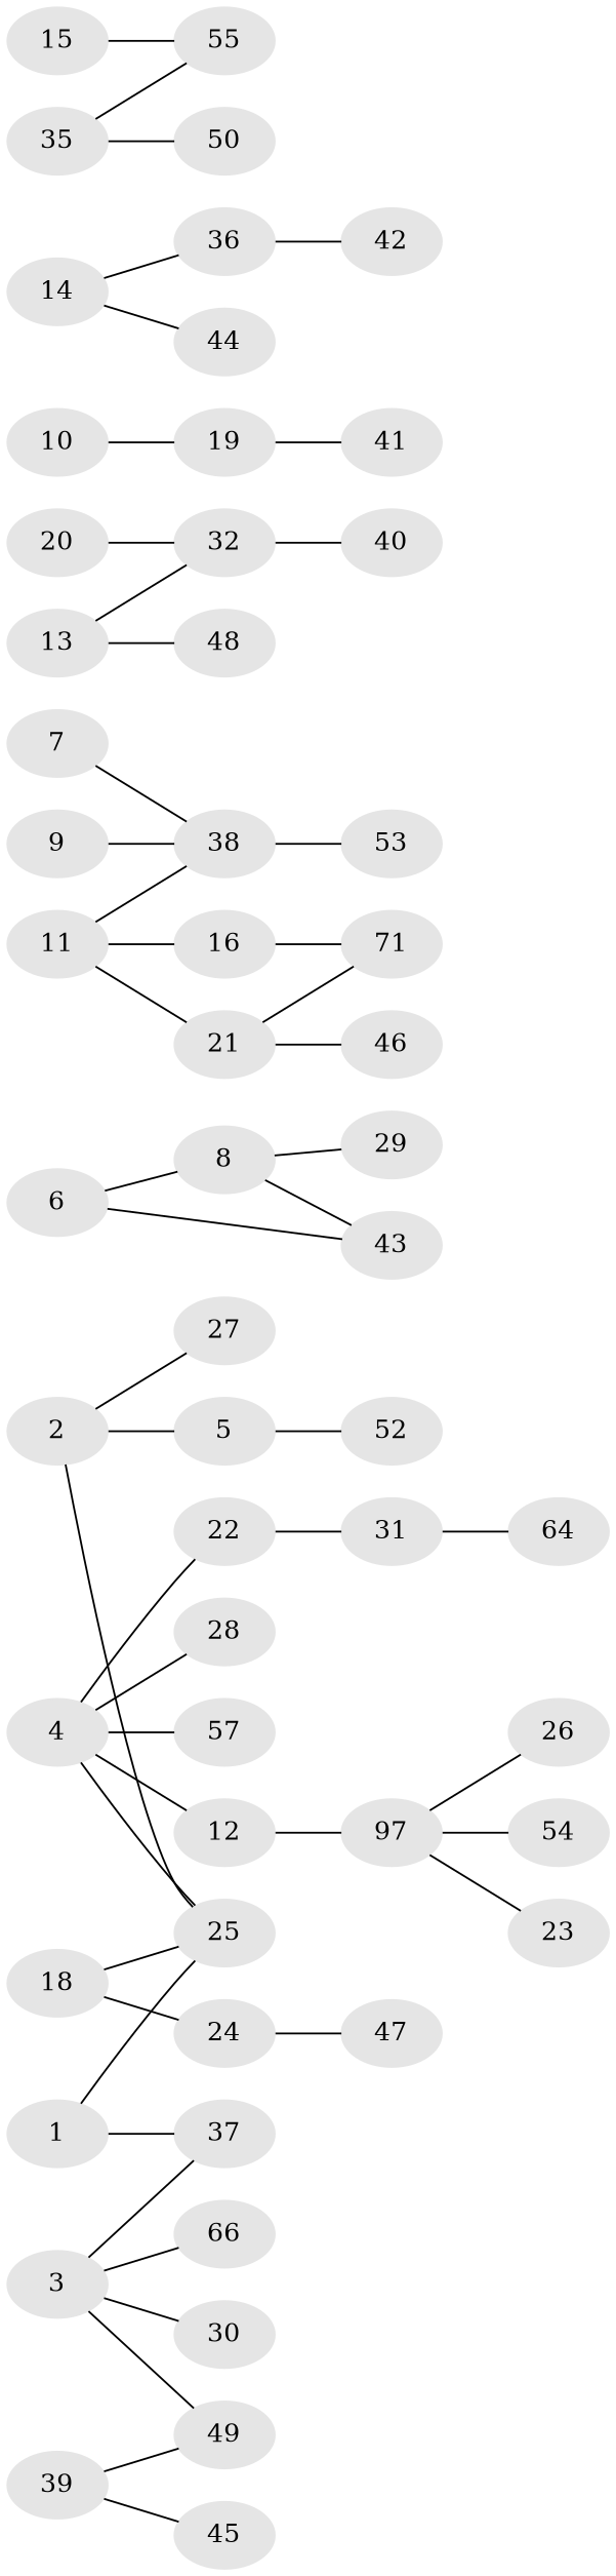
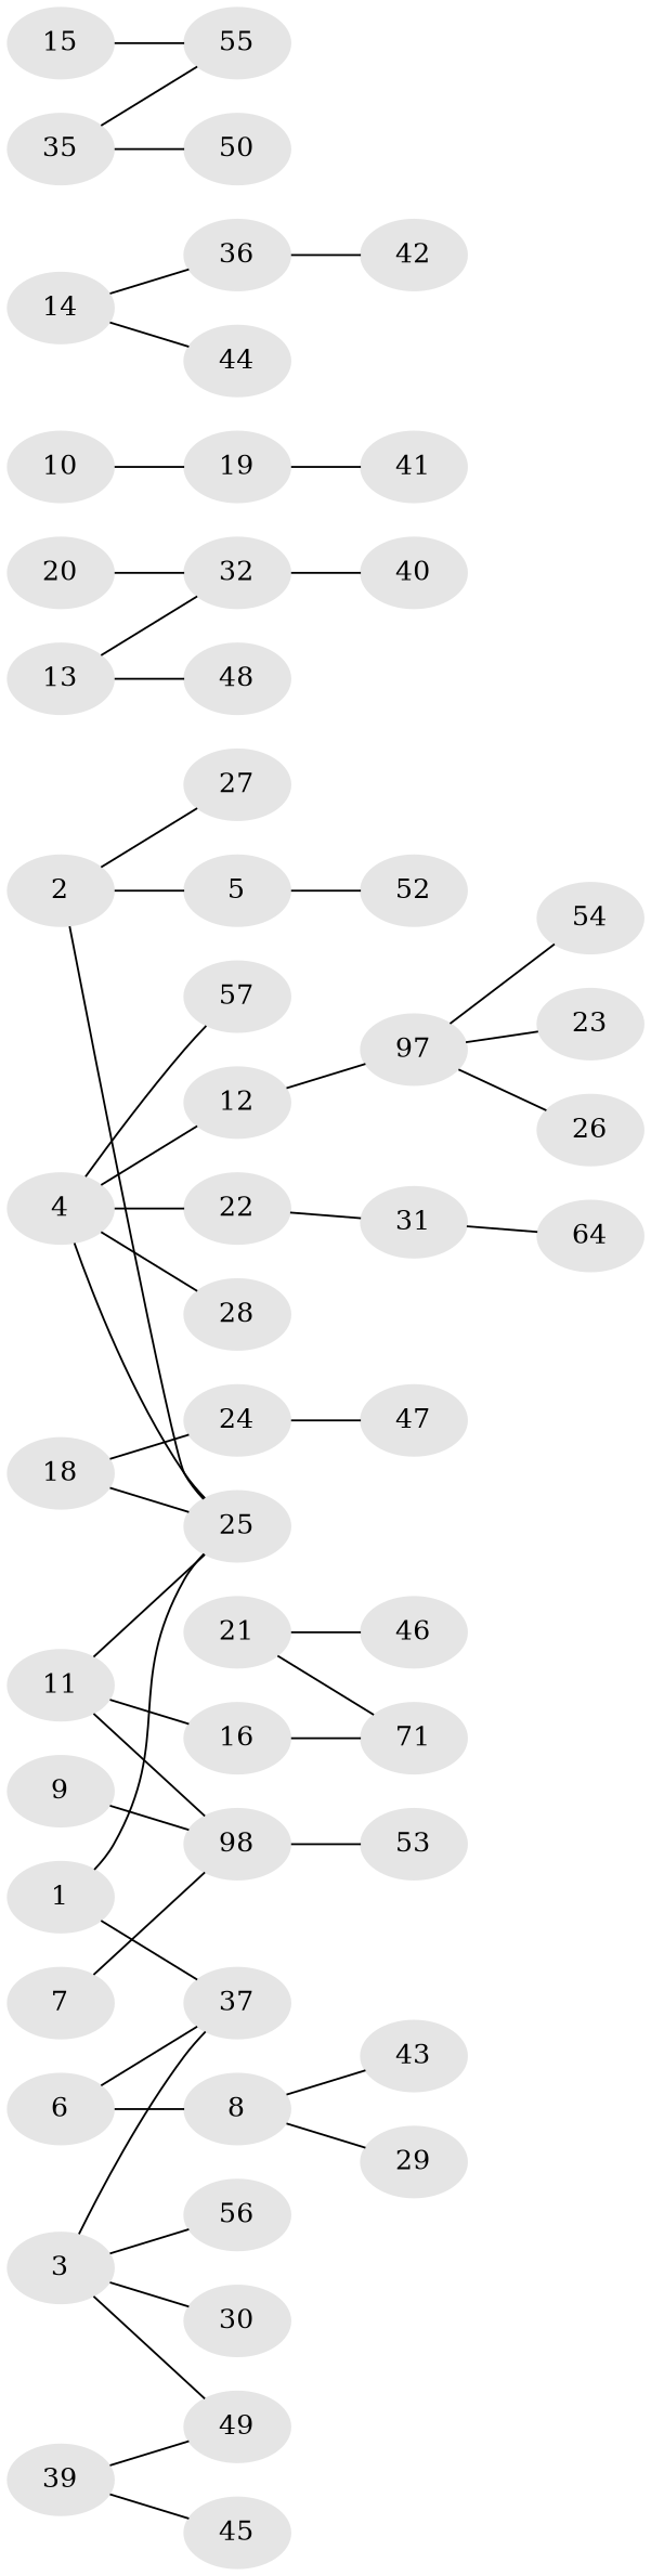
  graph {
    rankdir=LR
    node [color=gray90 style=filled]
    edge [weight=1.0]
    1
    25
    37
    2
    5
    27
    52
    3
    30
    49
-   56 [label=66]
+   56
    4
    12
    22
    28
    57
    n17 [label=97]
    31
    6
    8
    29
    43
    7
-   38
+   38 [label=98]
    53
    9
    13
    32
    48
    10
    19
    41
    11
    16
    n35 [label=71]
    23
    26
    54
    40
    14
    36
    44
    42
    15
    55
    18
    24
    47
    20
    21
    46
    n52 [label=64]
    35
    50
    39
    45
    1 -- 25
    1 -- 37
    2 -- 25
    2 -- 5
    2 -- 27
    5 -- 52
    3 -- 37
    3 -- 30
    3 -- 49
    3 -- 56
    4 -- 25
    4 -- 12
    4 -- 22
    4 -- 28
    4 -- 57
    12 -- n17
    22 -- 31
    n17 -- 23
    n17 -- 26
    n17 -- 54
    31 -- n52
-   6 -- 43
+   6 -- 37
    6 -- 8
    8 -- 29
    8 -- 43
    7 -- 38
    38 -- 53
    9 -- 38
    13 -- 32
    13 -- 48
    32 -- 40
    10 -- 19
    19 -- 41
-   11 -- 21
+   11 -- 25
    11 -- 38
    11 -- 16
    16 -- n35
    14 -- 36
    14 -- 44
    36 -- 42
    15 -- 55
    18 -- 25
    18 -- 24
    24 -- 47
    20 -- 32
    21 -- n35
    21 -- 46
    35 -- 55
    35 -- 50
    39 -- 49
    39 -- 45
  }
